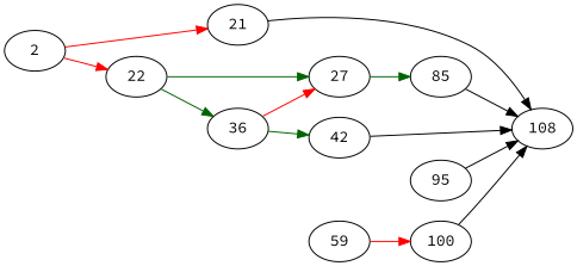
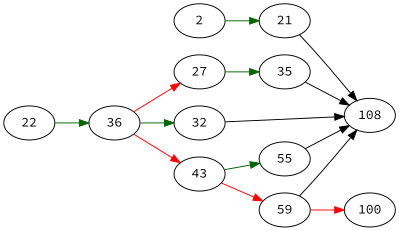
  strict digraph {
    fontname="Source Code Pro"
    rankdir=LR
    node [fontname="Source Code Pro"]
    edge [color=darkgreen cond=true fontname="Source Code Pro"]
    2 [entry=true]
    21
    22
    108
    27
    36
-   35 [label=85]
-   42
-   55 [label=95]
+   35
+   42 [label=32]
+   43
+   55
    59
    100
-   2 -> 21 [color=red]
-   2 -> 22 [color=red cond=false]
+   2 -> 21
    21 -> 108 [color="" cond=""]
-   22 -> 27
    22 -> 36 [cond=false]
    27 -> 35
    36 -> 27 [color=red cond=false]
    36 -> 42
+   36 -> 43 [color=red cond=false]
    35 -> 108 [color="" cond=""]
    42 -> 108 [color="" cond=""]
+   43 -> 55
+   43 -> 59 [color=red cond=false]
    55 -> 108 [color="" cond=""]
    59 -> 100 [color=red]
-   100 -> 108 [color="" cond=""]
+   59 -> 108 [color="" cond=""]
  }
